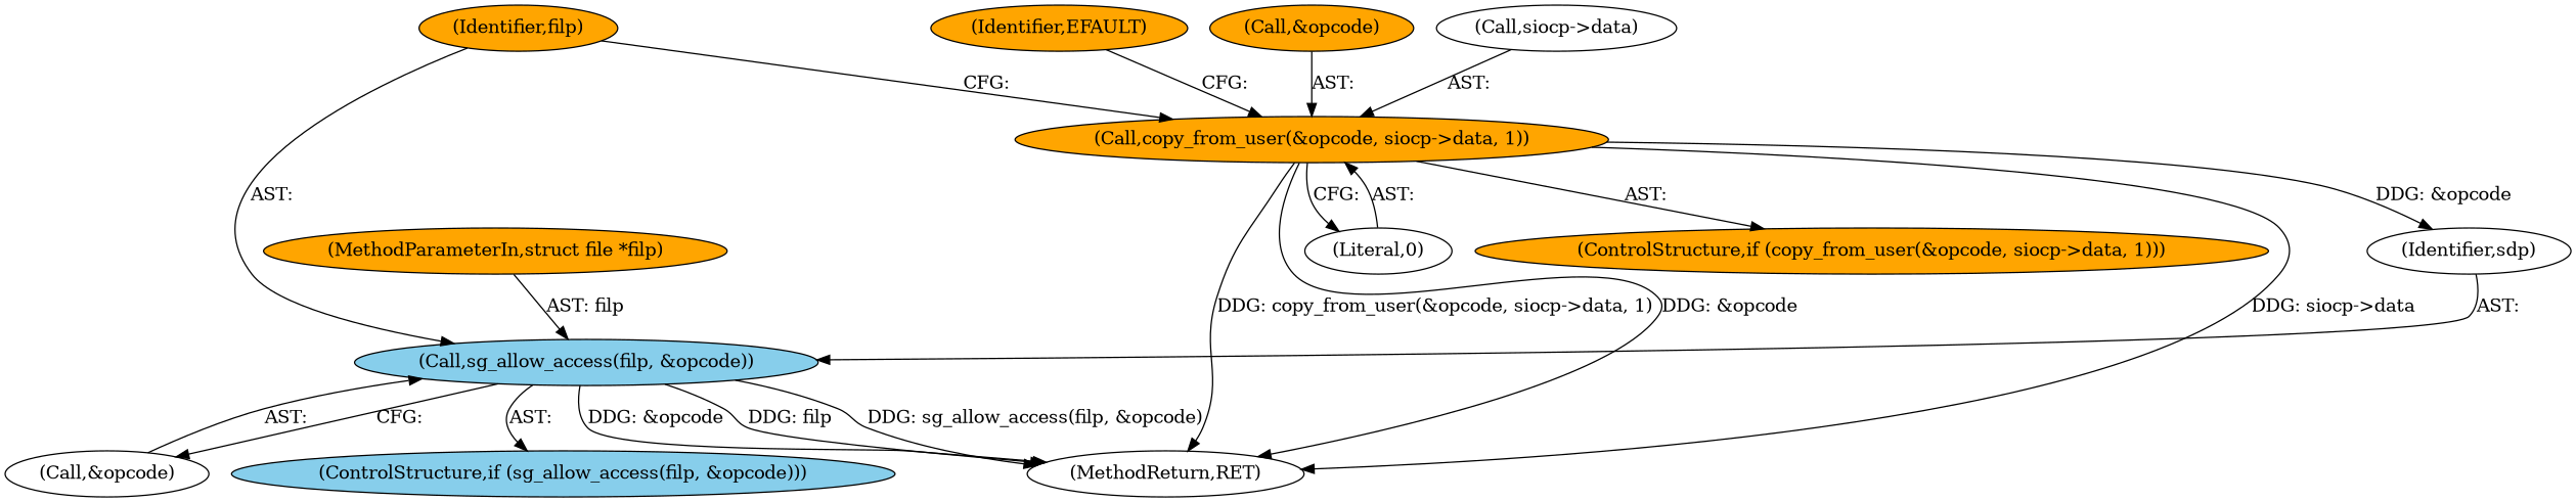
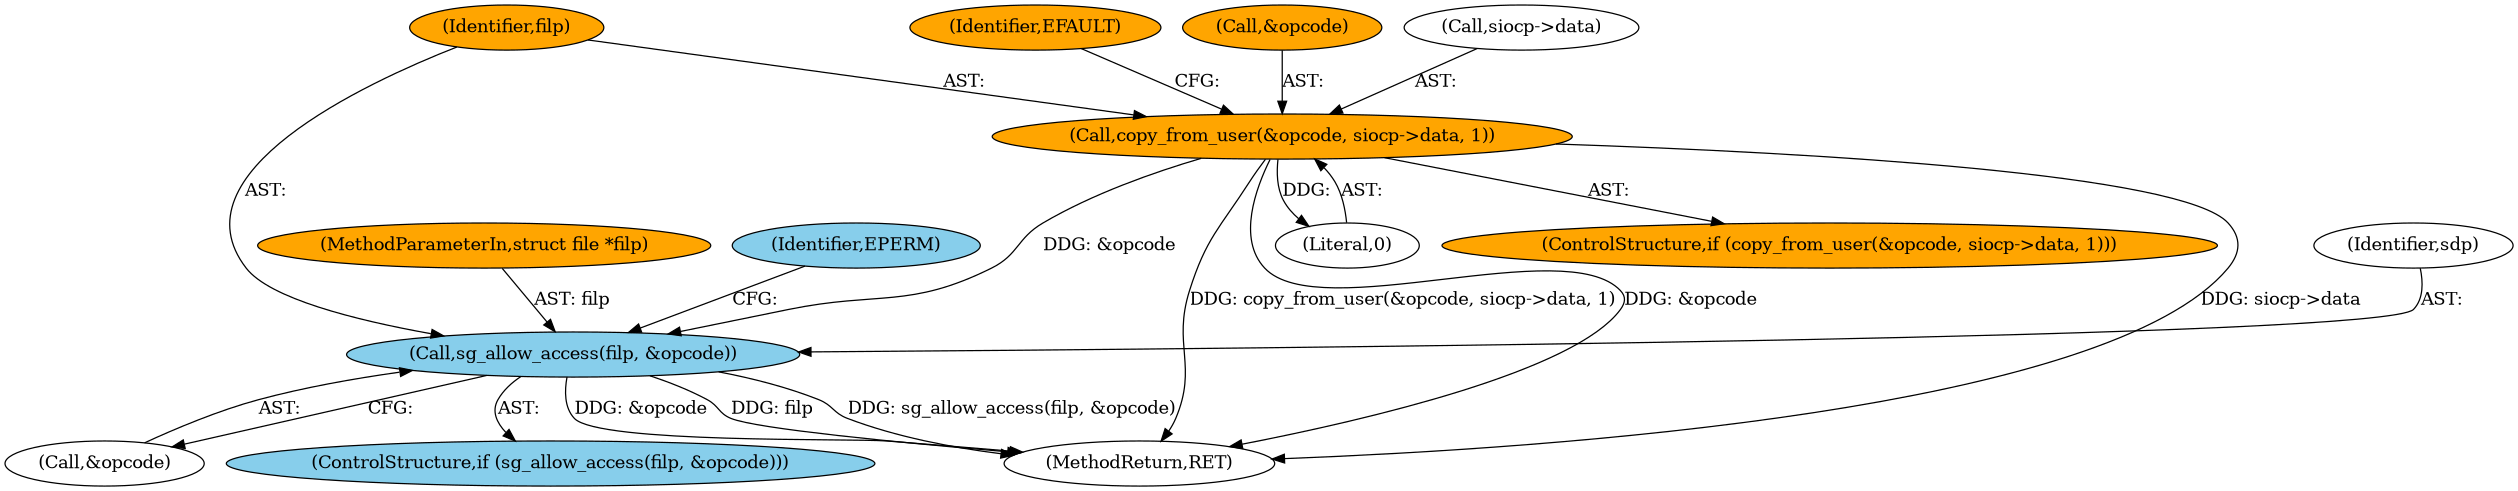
  digraph {
    node [fillcolor=orange style=filled]
    n1 [label="(Call,copy_from_user(&opcode, siocp->data, 1))"]
    n2 [fillcolor=skyblue label="(Call,sg_allow_access(filp, &opcode))"]
    n3 [fillcolor=white label="(Literal,0)"]
    n4 [fillcolor=white label="(MethodReturn,RET)"]
    n5 [label="(ControlStructure,if (copy_from_user(&opcode, siocp->data, 1)))"]
    n6 [fillcolor=white label="(Call,&opcode)"]
    n7 [fillcolor=skyblue label="(ControlStructure,if (sg_allow_access(filp, &opcode)))"]
    n8 [fillcolor=white label="(Call,siocp->data)"]
    n9 [label="(MethodParameterIn,struct file *filp)"]
+   n10 [fillcolor=skyblue label="(Identifier,EPERM)"]
    n11 [label="(Identifier,EFAULT)"]
    n12 [fillcolor=white label="(Identifier,sdp)"]
    n13 [label="(Call,&opcode)"]
    n14 [label="(Identifier,filp)"]
-   n1 -> n12 [label="DDG: &opcode"]
-   n1 -> n3 [label="CFG: "]
+   n1 -> n2 [label="DDG: &opcode"]
+   n1 -> n3 [label="DDG: "]
    n1 -> n4 [label="DDG: &opcode"]
    n1 -> n4 [label="DDG: copy_from_user(&opcode, siocp->data, 1)"]
    n1 -> n4 [label="DDG: siocp->data"]
    n1 -> n5 [label="AST: "]
    n2 -> n4 [label="DDG: sg_allow_access(filp, &opcode)"]
    n2 -> n4 [label="DDG: &opcode"]
    n2 -> n4 [label="DDG: filp"]
    n2 -> n6 [label="CFG: "]
    n2 -> n7 [label="AST: "]
    n3 -> n1 [label="AST: "]
    n6 -> n2 [label="AST: "]
    n8 -> n1 [label="AST: "]
    n9 -> n2 [label="AST: filp"]
+   n10 -> n2 [label="CFG: "]
    n11 -> n1 [label="CFG: "]
    n12 -> n2 [label="AST: "]
    n13 -> n1 [label="AST: "]
-   n14 -> n1 [label="CFG: "]
+   n14 -> n1 [label="AST: "]
    n14 -> n2 [label="AST: "]
  }
